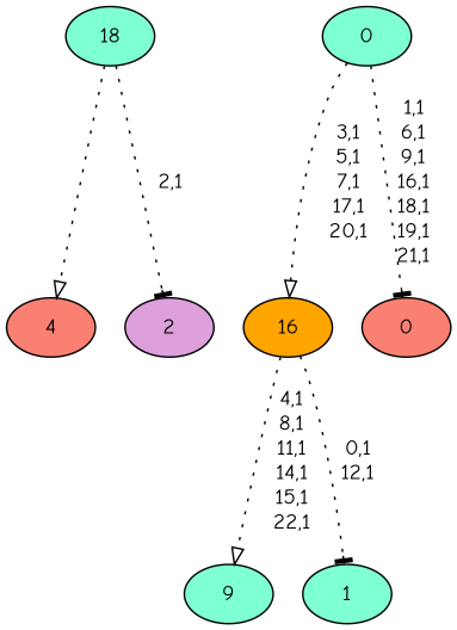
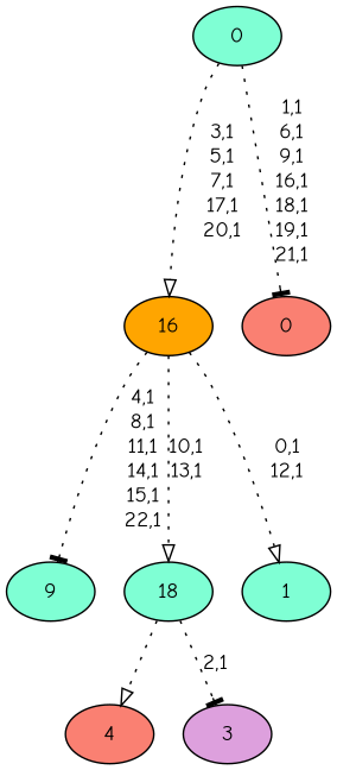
  digraph {
    fontname="Comic Neue"
    node [fillcolor=aquamarine fontname="Comic Neue" style=filled]
    edge [arrowhead=onormal fontname="Comic Neue" style=dotted]
    n1 [fillcolor=salmon label=4]
    n2 [label=9]
-   n3 [fillcolor=plum label=2]
+   n3 [fillcolor=plum label=3]
    18
    n5 [label=1]
    n6 [fillcolor=orange label=16]
    n7 [fillcolor=salmon label=0]
    0
    18 -> n1
    18 -> n3 [arrowhead=tee label="2,1"]
-   n6 -> n2 [label="4,1\n8,1\n11,1\n14,1\n15,1\n22,1"]
-   n6 -> n5 [arrowhead=tee label="0,1\n12,1"]
+   n6 -> n2 [arrowhead=tee label="4,1\n8,1\n11,1\n14,1\n15,1\n22,1"]
+   n6 -> 18 [label="10,1\n13,1"]
+   n6 -> n5 [label="0,1\n12,1"]
    0 -> n6 [label="3,1\n5,1\n7,1\n17,1\n20,1"]
    0 -> n7 [arrowhead=tee label="1,1\n6,1\n9,1\n16,1\n18,1\n19,1\n21,1"]
  }
